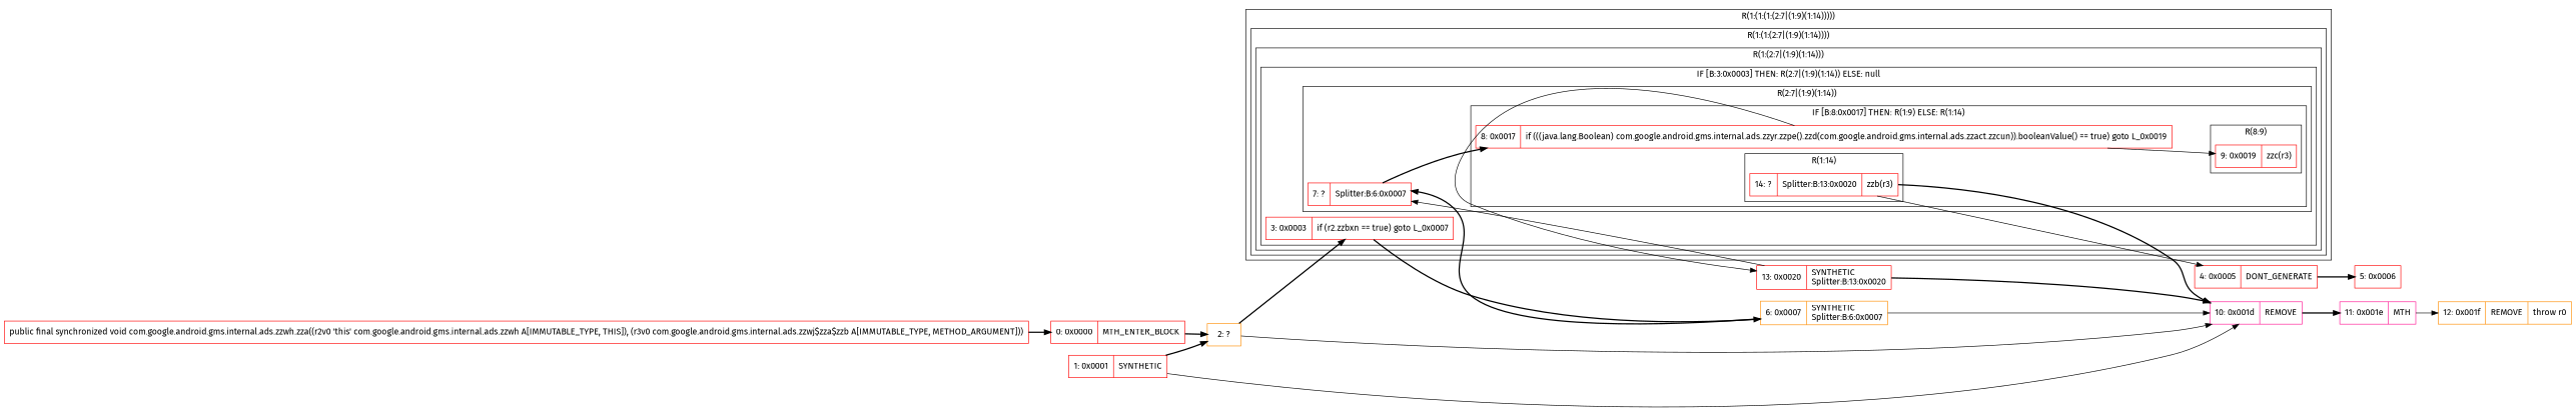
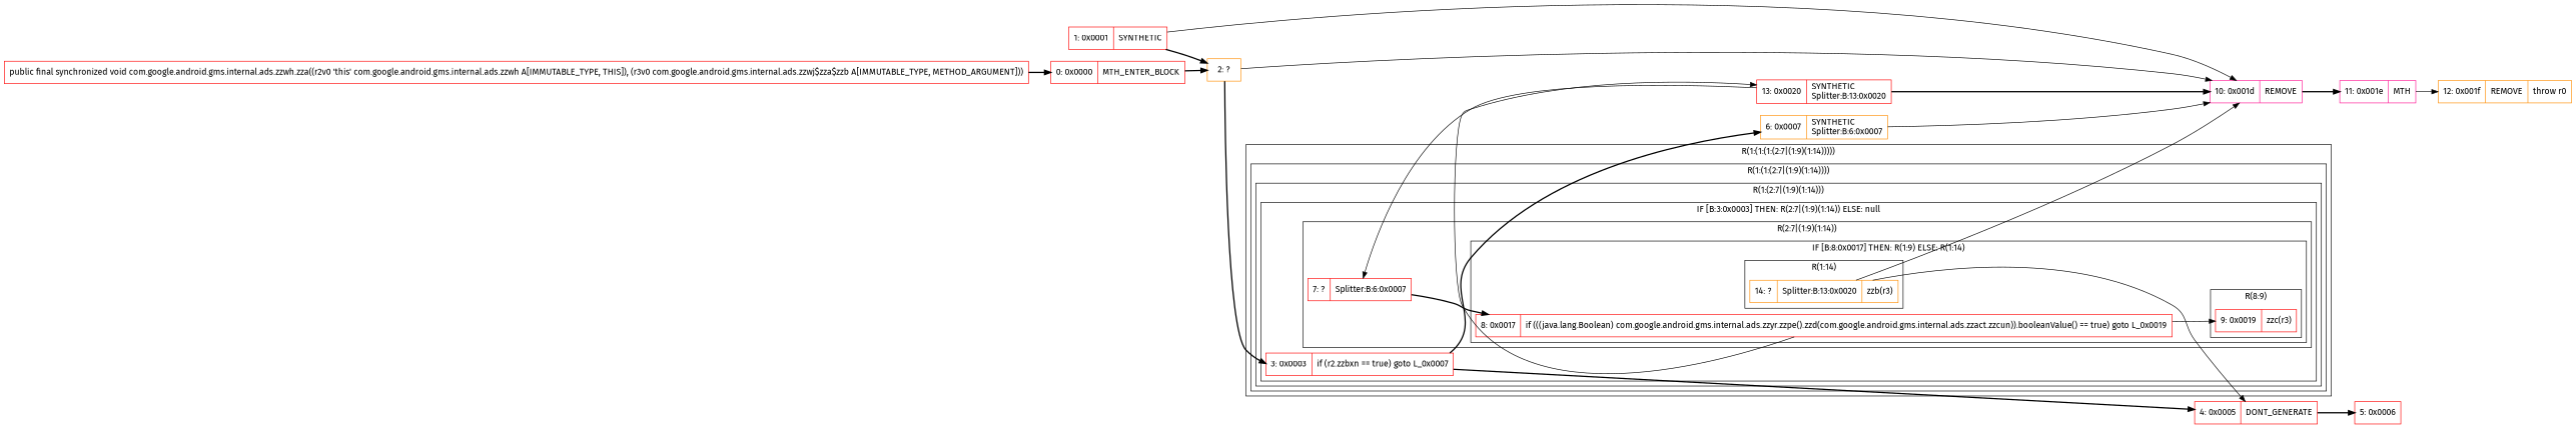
  digraph {
    fontname="Fira Sans"
    rankdir=LR
    node [color=red fontname="Fira Sans" shape=record]
    edge [fontname="Fira Sans" style=bold]
    n1 [label="{9\:\ 0x0019|zzc(r3)\l}"]
-   n2 [label="{14\:\ ?|Splitter:B:13:0x0020\l|zzb(r3)\l}"]
+   n2 [color=darkorange label="{14\:\ ?|Splitter:B:13:0x0020\l|zzb(r3)\l}"]
    n3 [label="{8\:\ 0x0017|if (((java.lang.Boolean) com.google.android.gms.internal.ads.zzyr.zzpe().zzd(com.google.android.gms.internal.ads.zzact.zzcun)).booleanValue() == true) goto L_0x0019\l}"]
    n4 [label="{7\:\ ?|Splitter:B:6:0x0007\l}"]
    n5 [label="{3\:\ 0x0003|if (r2.zzbxn == true) goto L_0x0007\l}"]
    n6 [label="{4\:\ 0x0005|DONT_GENERATE\l}"]
    n7 [color=deeppink label="{10\:\ 0x001d|REMOVE\l}"]
    n8 [label="{13\:\ 0x0020|SYNTHETIC\lSplitter:B:13:0x0020\l}"]
    n9 [color=darkorange label="{6\:\ 0x0007|SYNTHETIC\lSplitter:B:6:0x0007\l}"]
    n10 [label="{5\:\ 0x0006}"]
    n11 [color=deeppink label="{11\:\ 0x001e|MTH\l}"]
    n12 [label="{0\:\ 0x0000|MTH_ENTER_BLOCK\l}"]
    n13 [color=darkorange label="{2\:\ ?}"]
    n14 [label="{1\:\ 0x0001|SYNTHETIC\l}"]
    n15 [color=darkorange label="{12\:\ 0x001f|REMOVE\l|throw r0\l}"]
    n16 [label="{public final synchronized void com.google.android.gms.internal.ads.zzwh.zza((r2v0 'this' com.google.android.gms.internal.ads.zzwh A[IMMUTABLE_TYPE, THIS]), (r3v0 com.google.android.gms.internal.ads.zzwj$zza$zzb A[IMMUTABLE_TYPE, METHOD_ARGUMENT])) }"]
    subgraph cluster_1 {
      label="R(1:(1:(1:(2:7|(1:9)(1:14)))))"
      subgraph cluster_2 {
        label="R(1:(1:(2:7|(1:9)(1:14))))"
        subgraph cluster_3 {
          label="R(1:(2:7|(1:9)(1:14)))"
          subgraph cluster_4 {
            label="IF [B:3:0x0003] THEN: R(2:7|(1:9)(1:14)) ELSE: null"
            n5
            subgraph cluster_5 {
              label="R(2:7|(1:9)(1:14))"
              n4
              subgraph cluster_6 {
                label="IF [B:8:0x0017] THEN: R(1:9) ELSE: R(1:14)"
                n3
                subgraph cluster_7 {
                  label="R(8:9)"
                  n1
                }
                subgraph cluster_8 {
                  label="R(1:14)"
                  n2
                }
              }
            }
          }
        }
      }
    }
    n2 -> n6 [style=solid]
-   n2 -> n7
+   n2 -> n7 [style=solid]
    n3 -> n1 [style=solid]
    n3 -> n8 [style=solid]
    n4 -> n3
+   n5 -> n6
    n5 -> n9
    n6 -> n10
    n7 -> n11
    n8 -> n4 [style=solid]
    n8 -> n7
-   n9 -> n4
    n9 -> n7 [style=solid]
    n11 -> n15 [style=solid]
    n12 -> n13
    n13 -> n5
    n13 -> n7 [style=solid]
    n14 -> n7 [style=solid]
    n14 -> n13
    n16 -> n12
  }
